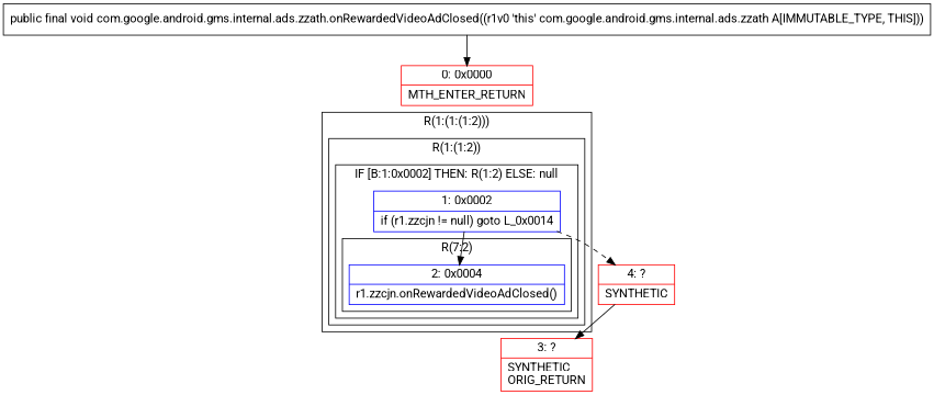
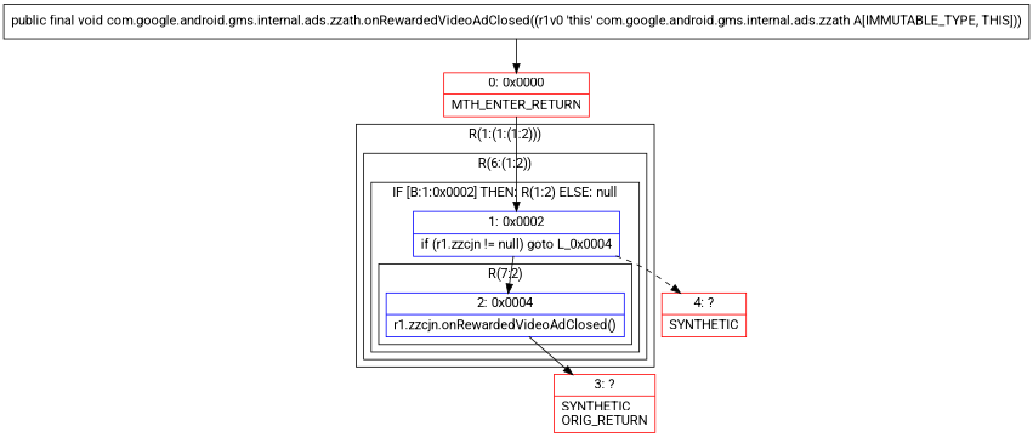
  digraph {
    fontname=Roboto
    node [color=red fontname=Roboto shape=record]
    edge [fontname=Roboto]
    n1 [color=blue label="{2\:\ 0x0004|r1.zzcjn.onRewardedVideoAdClosed()\l}"]
-   n2 [color=blue label="{1\:\ 0x0002|if (r1.zzcjn != null) goto L_0x0014\l}"]
+   n2 [color=blue label="{1\:\ 0x0002|if (r1.zzcjn != null) goto L_0x0004\l}"]
    n3 [label="{3\:\ ?|SYNTHETIC\lORIG_RETURN\l}"]
    n4 [label="{4\:\ ?|SYNTHETIC\l}"]
    n5 [label="{0\:\ 0x0000|MTH_ENTER_RETURN\l}"]
    n6 [label="{public final void com.google.android.gms.internal.ads.zzath.onRewardedVideoAdClosed((r1v0 'this' com.google.android.gms.internal.ads.zzath A[IMMUTABLE_TYPE, THIS])) }" color=""]
    subgraph cluster_1 {
      label="R(1:(1:(1:2)))"
      subgraph cluster_2 {
-       label="R(1:(1:2))"
+       label="R(6:(1:2))"
        subgraph cluster_3 {
          label="IF [B:1:0x0002] THEN: R(1:2) ELSE: null"
          n2
          subgraph cluster_4 {
            label="R(7:2)"
            n1
          }
        }
      }
    }
-   n4 -> n3
+   n1 -> n3
    n2 -> n1
    n2 -> n4 [style=dashed]
+   n5 -> n2
    n6 -> n5
  }
